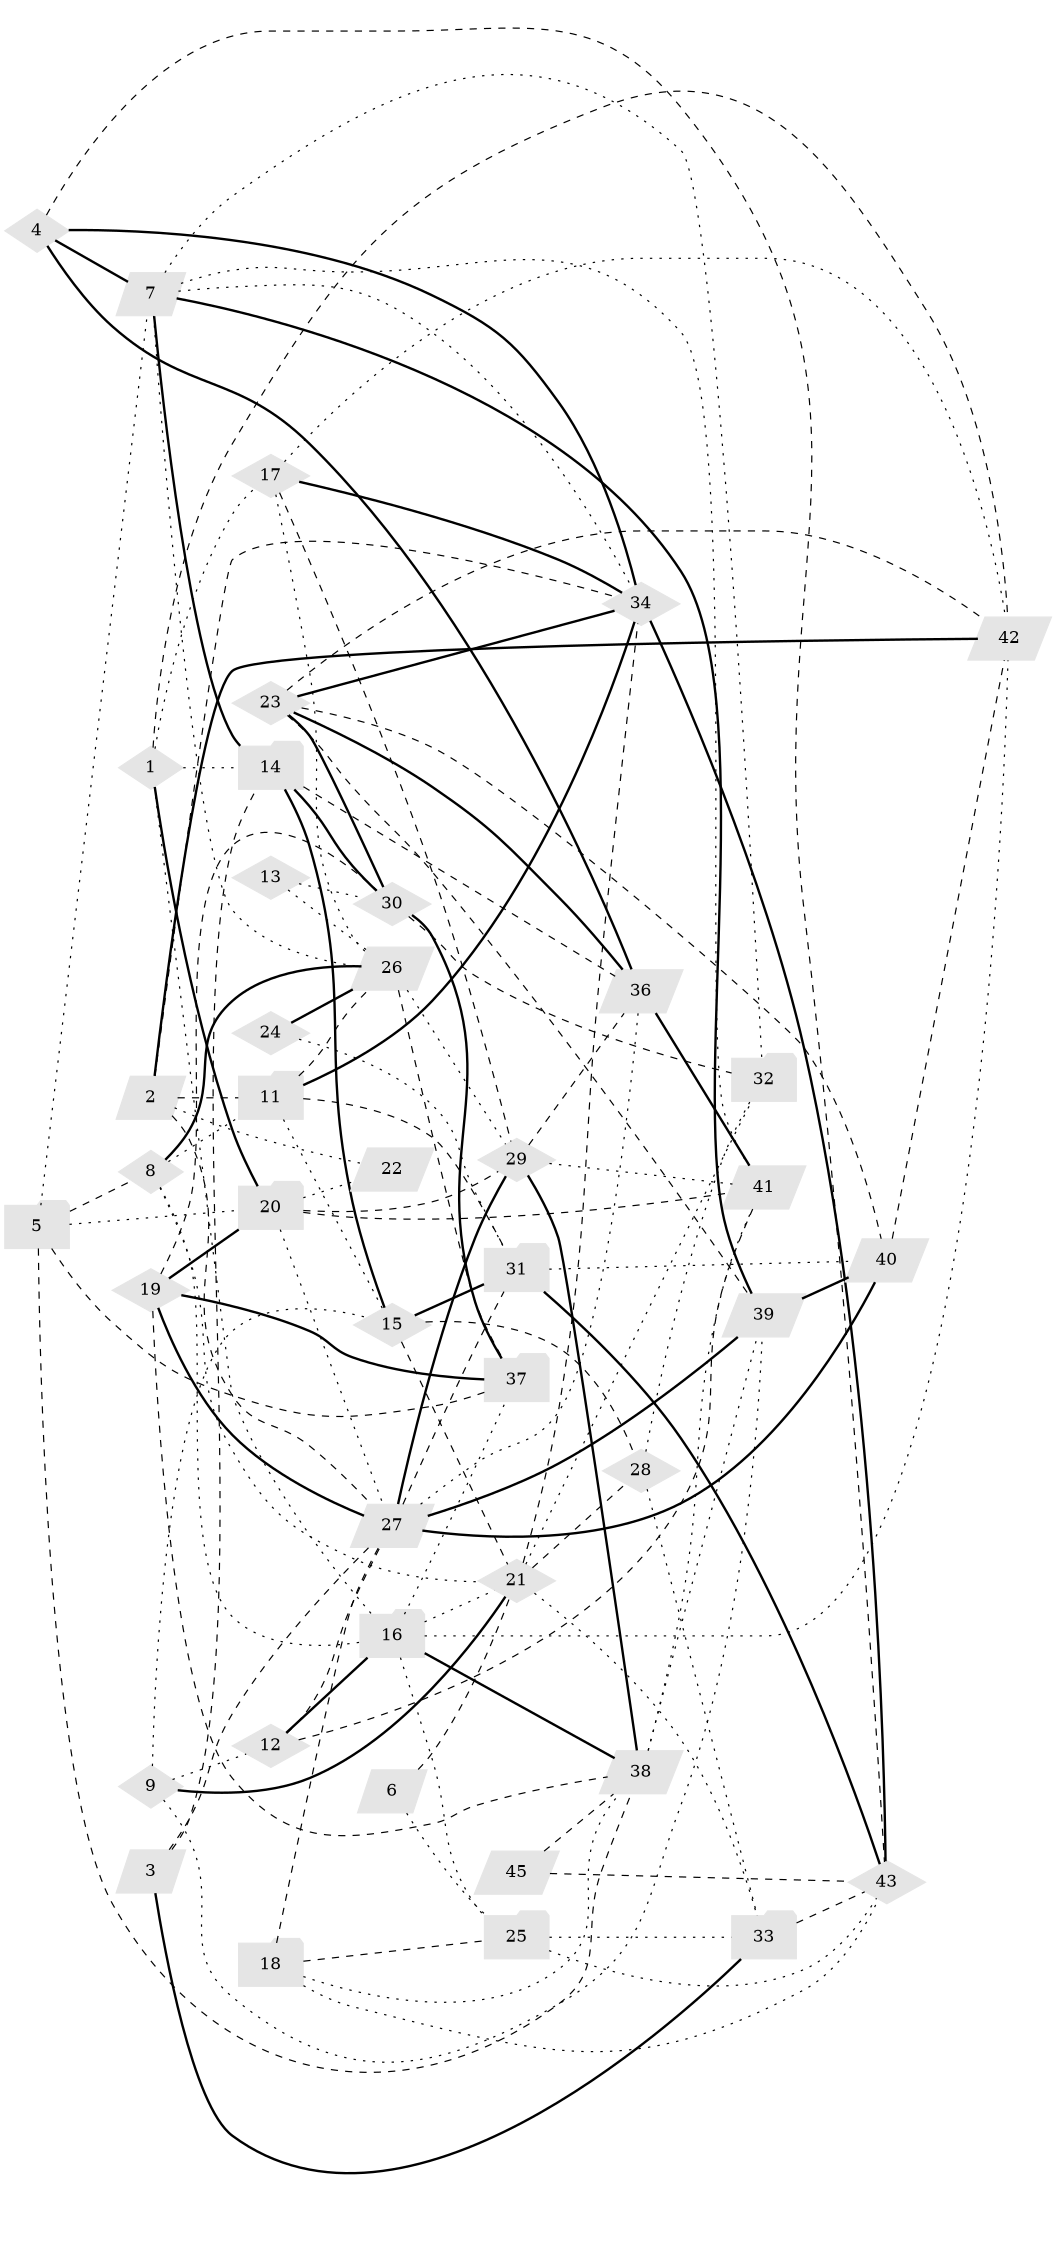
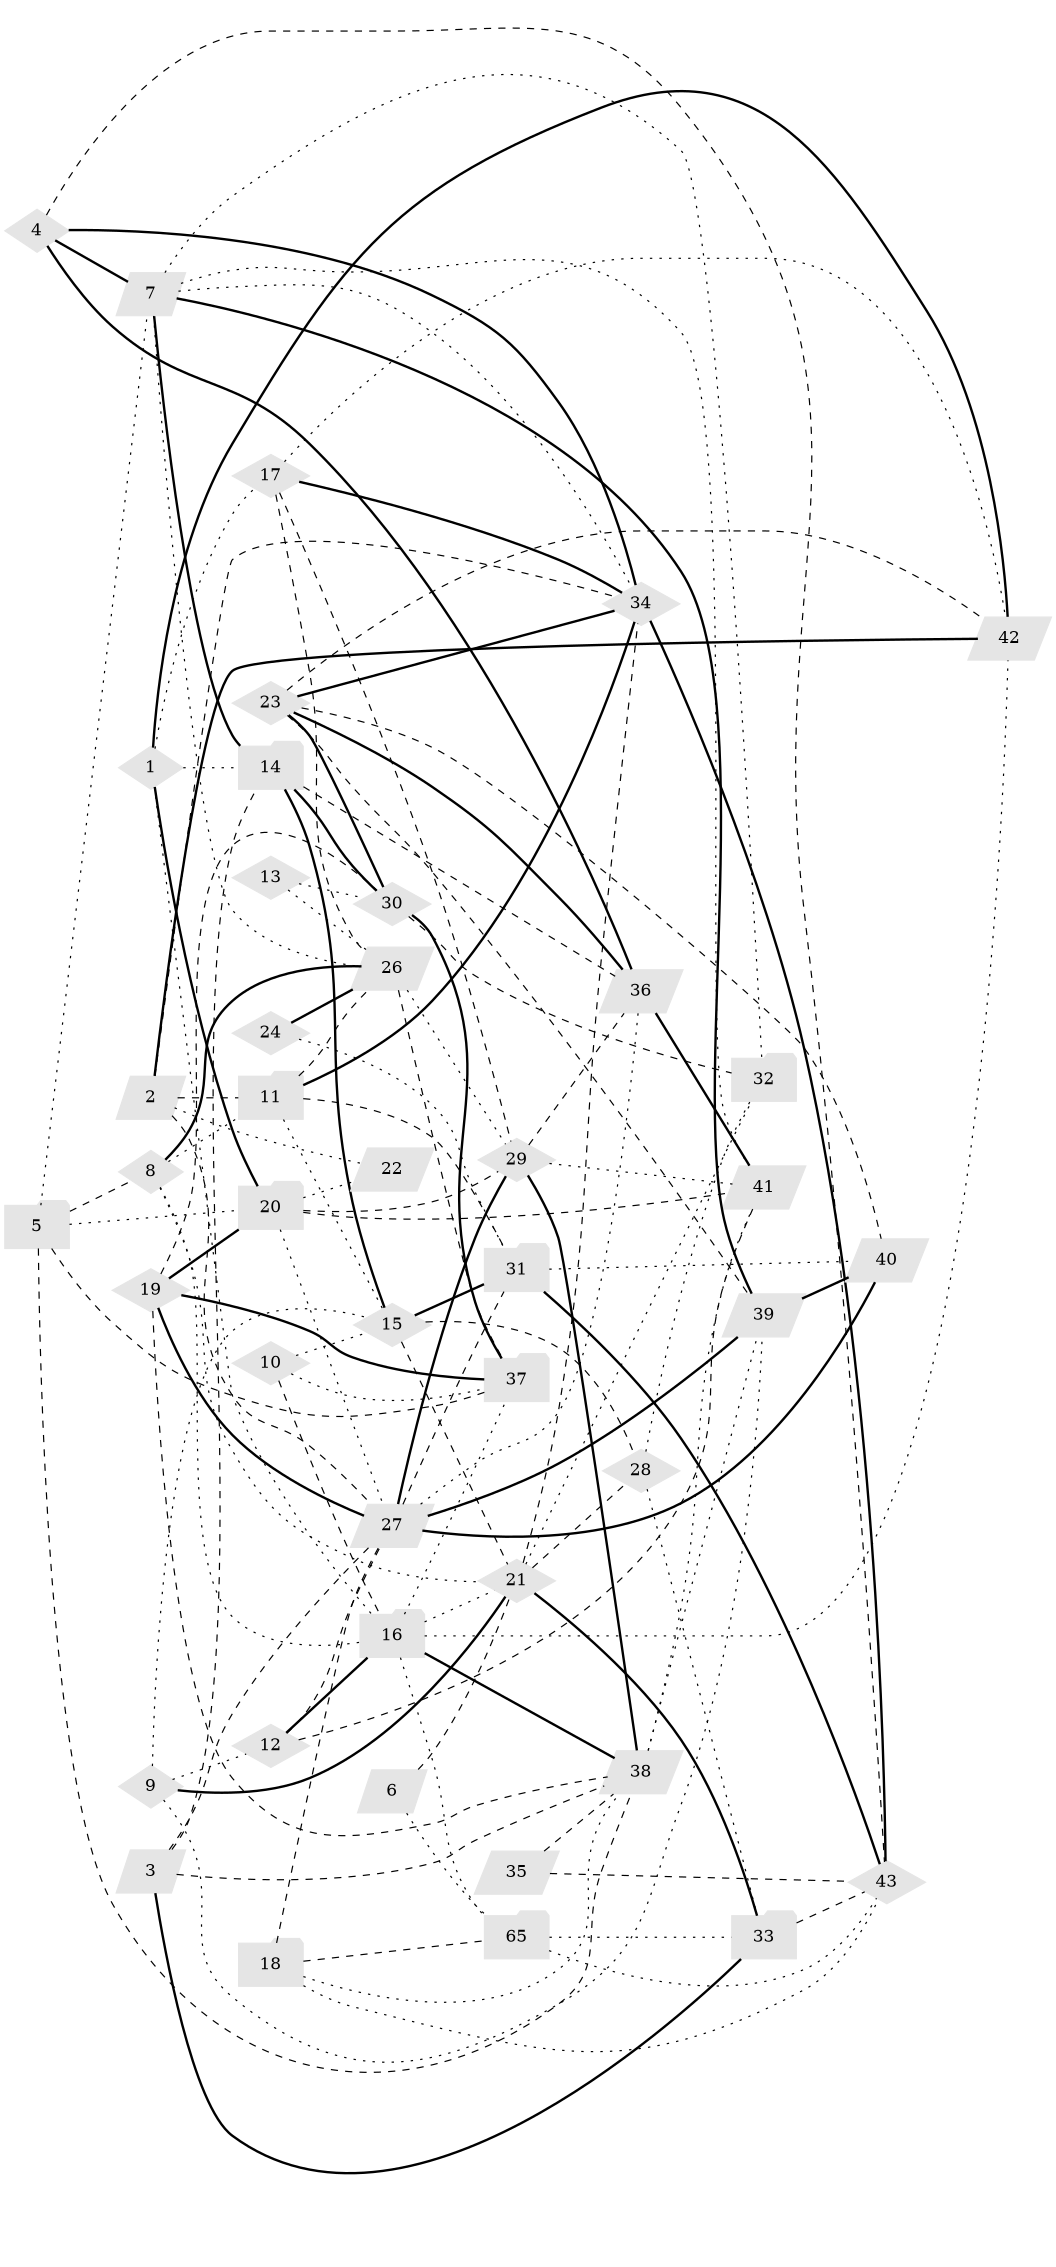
  graph {
    rankdir=LR
    node [color=gray90 shape=diamond style=filled]
    edge [style=dotted weight=1.0]
    14 [shape=folder]
    1
    16 [shape=folder]
    17
    20 [shape=folder]
    42 [shape=parallelogram]
    36 [shape=parallelogram]
    15
    30
    38 [shape=parallelogram]
    37 [shape=folder]
    21
-   25 [shape=folder]
+   25 [shape=folder label=65]
    34
    26 [shape=parallelogram]
    29
    22 [shape=parallelogram]
    27 [shape=parallelogram]
    41 [shape=parallelogram]
    2 [shape=parallelogram]
    11 [shape=folder]
    31 [shape=folder]
    39 [shape=parallelogram]
    40 [shape=parallelogram]
    43
    3 [shape=parallelogram]
    33 [shape=folder]
    4
    7 [shape=parallelogram]
    32 [shape=folder]
    5 [shape=folder]
    8
    6 [shape=parallelogram]
    28
    9
    12
+   10
    13
    18 [shape=folder]
    19
    23
    24
-   35 [shape=parallelogram label=45]
+   35 [shape=parallelogram]
    14 -- 36 [style=dashed]
    14 -- 15 [style=bold]
    14 -- 30 [style=bold]
    1 -- 14
    1 -- 16
    1 -- 17
    1 -- 20 [style=bold]
-   1 -- 42 [style=dashed]
+   1 -- 42 [style=bold]
    16 -- 42
    16 -- 38 [style=bold]
    16 -- 37
    16 -- 21
    16 -- 25
    17 -- 42
    17 -- 34 [style=bold]
-   17 -- 26
+   17 -- 26 [style=dashed]
    17 -- 29 [style=dashed]
    20 -- 29 [style=dashed]
    20 -- 22 [weight=2.0]
    20 -- 27
    20 -- 41 [style=dashed]
    36 -- 41 [style=bold]
    15 -- 21 [style=dashed]
    15 -- 31 [style=bold]
    15 -- 28 [style=dashed]
    30 -- 37 [style=bold]
    30 -- 32 [style=dashed]
    38 -- 41
    38 -- 39
    21 -- 34 [style=dashed]
-   21 -- 33
+   21 -- 33 [style=bold]
    21 -- 32
    21 -- 28 [style=dashed]
    25 -- 43
    25 -- 33
    34 -- 43 [style=bold]
    26 -- 37 [style=dashed]
    26 -- 29
    29 -- 36 [style=dashed]
    29 -- 38 [style=bold]
    29 -- 41
    27 -- 36
    27 -- 29 [style=bold]
    27 -- 31 [style=dashed]
    27 -- 39 [style=bold]
    27 -- 40 [style=bold]
    2 -- 42 [style=bold]
    2 -- 34 [style=dashed]
    2 -- 22
    2 -- 27 [style=dashed]
    2 -- 11 [style=dashed]
    11 -- 15
    11 -- 34 [style=bold]
    11 -- 26 [style=dashed]
    11 -- 31 [style=dashed]
    31 -- 40
    31 -- 43 [style=bold]
    39 -- 40 [style=bold]
-   40 -- 42 [style=dashed]
    3 -- 14 [style=dashed]
+   3 -- 38 [style=dashed]
    3 -- 27 [style=dashed]
    3 -- 33 [style=bold]
    33 -- 43 [style=dashed]
    4 -- 36 [style=bold]
    4 -- 34 [style=bold]
    4 -- 43 [style=dashed]
    4 -- 7 [style=bold]
    7 -- 14 [style=bold weight=2.0]
    7 -- 34
    7 -- 26
    7 -- 41
    7 -- 39 [style=bold]
    7 -- 32
    5 -- 20
    5 -- 38 [style=dashed]
    5 -- 37 [style=dashed]
    5 -- 7
    5 -- 8 [style=dashed]
    8 -- 16
    8 -- 21
    8 -- 26 [style=bold]
    8 -- 11
    6 -- 21 [style=dashed]
    6 -- 25
    28 -- 33
    28 -- 32
    9 -- 15
    9 -- 21 [style=bold]
    9 -- 39
    9 -- 12
    12 -- 16 [style=bold]
    12 -- 27 [style=dashed]
    12 -- 41 [style=dashed]
+   10 -- 16 [style=dashed]
+   10 -- 15
+   10 -- 37
    13 -- 30
    13 -- 26
    18 -- 38
    18 -- 25 [style=dashed]
    18 -- 27 [style=dashed]
    18 -- 43
    19 -- 20 [style=bold weight=2.0]
    19 -- 30 [style=dashed]
    19 -- 38 [style=dashed]
    19 -- 37 [style=bold]
    19 -- 27 [style=bold]
    23 -- 42 [style=dashed]
    23 -- 36 [style=bold]
    23 -- 30 [style=bold weight=2.0]
    23 -- 34 [style=bold]
    23 -- 39 [style=dashed]
    23 -- 40 [style=dashed]
    24 -- 26 [style=bold]
    24 -- 31
    35 -- 38 [style=dashed]
    35 -- 43 [style=dashed]
  }
